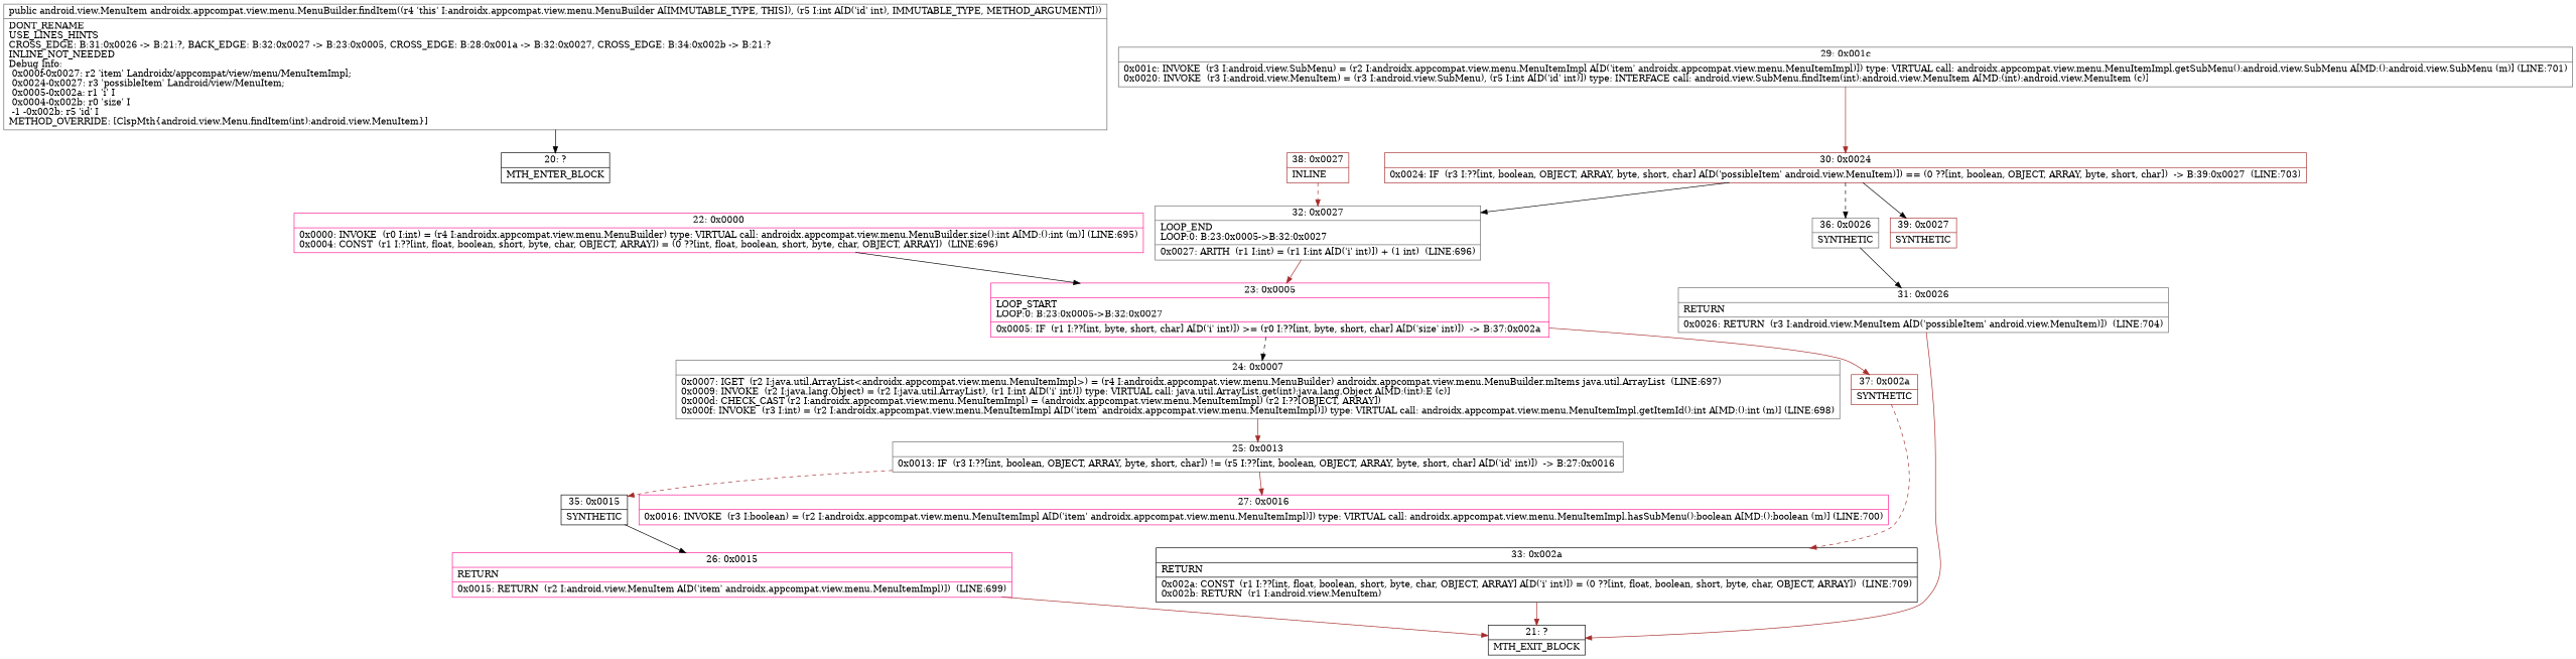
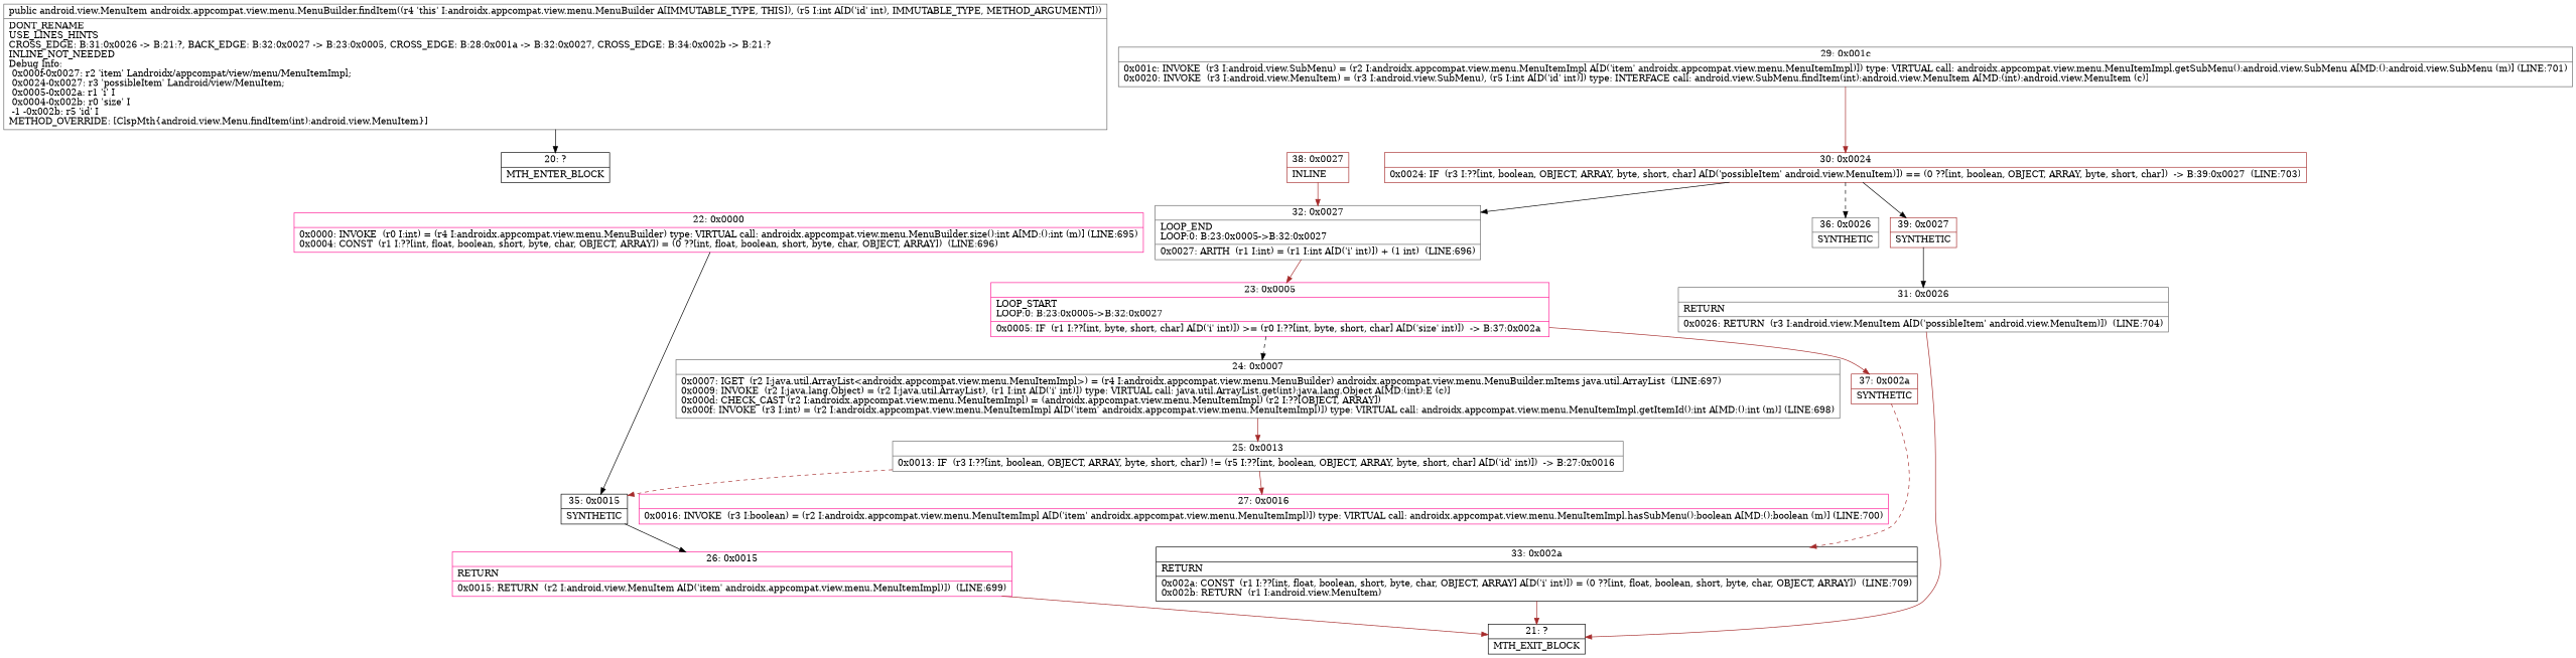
  digraph {
    node [color=gray40 shape=record]
    edge [color=brown]
    n1 [color=black label="{20\:\ ?|MTH_ENTER_BLOCK\l}"]
    n2 [color=deeppink label="{22\:\ 0x0000|0x0000: INVOKE  (r0 I:int) = (r4 I:androidx.appcompat.view.menu.MenuBuilder) type: VIRTUAL call: androidx.appcompat.view.menu.MenuBuilder.size():int A[MD:():int (m)] (LINE:695)\l0x0004: CONST  (r1 I:??[int, float, boolean, short, byte, char, OBJECT, ARRAY]) = (0 ??[int, float, boolean, short, byte, char, OBJECT, ARRAY])  (LINE:696)\l}"]
    n3 [color=deeppink label="{23\:\ 0x0005|LOOP_START\lLOOP:0: B:23:0x0005\-\>B:32:0x0027\l|0x0005: IF  (r1 I:??[int, byte, short, char] A[D('i' int)]) \>= (r0 I:??[int, byte, short, char] A[D('size' int)])  \-\> B:37:0x002a \l}"]
    n4 [label="{24\:\ 0x0007|0x0007: IGET  (r2 I:java.util.ArrayList\<androidx.appcompat.view.menu.MenuItemImpl\>) = (r4 I:androidx.appcompat.view.menu.MenuBuilder) androidx.appcompat.view.menu.MenuBuilder.mItems java.util.ArrayList  (LINE:697)\l0x0009: INVOKE  (r2 I:java.lang.Object) = (r2 I:java.util.ArrayList), (r1 I:int A[D('i' int)]) type: VIRTUAL call: java.util.ArrayList.get(int):java.lang.Object A[MD:(int):E (c)]\l0x000d: CHECK_CAST (r2 I:androidx.appcompat.view.menu.MenuItemImpl) = (androidx.appcompat.view.menu.MenuItemImpl) (r2 I:??[OBJECT, ARRAY]) \l0x000f: INVOKE  (r3 I:int) = (r2 I:androidx.appcompat.view.menu.MenuItemImpl A[D('item' androidx.appcompat.view.menu.MenuItemImpl)]) type: VIRTUAL call: androidx.appcompat.view.menu.MenuItemImpl.getItemId():int A[MD:():int (m)] (LINE:698)\l}"]
    n5 [color=brown label="{37\:\ 0x002a|SYNTHETIC\l}"]
    n6 [label="{25\:\ 0x0013|0x0013: IF  (r3 I:??[int, boolean, OBJECT, ARRAY, byte, short, char]) != (r5 I:??[int, boolean, OBJECT, ARRAY, byte, short, char] A[D('id' int)])  \-\> B:27:0x0016 \l}"]
    n7 [color=black label="{33\:\ 0x002a|RETURN\l|0x002a: CONST  (r1 I:??[int, float, boolean, short, byte, char, OBJECT, ARRAY] A[D('i' int)]) = (0 ??[int, float, boolean, short, byte, char, OBJECT, ARRAY])  (LINE:709)\l0x002b: RETURN  (r1 I:android.view.MenuItem) \l}"]
    n8 [color=deeppink label="{27\:\ 0x0016|0x0016: INVOKE  (r3 I:boolean) = (r2 I:androidx.appcompat.view.menu.MenuItemImpl A[D('item' androidx.appcompat.view.menu.MenuItemImpl)]) type: VIRTUAL call: androidx.appcompat.view.menu.MenuItemImpl.hasSubMenu():boolean A[MD:():boolean (m)] (LINE:700)\l}"]
    n9 [color=black label="{35\:\ 0x0015|SYNTHETIC\l}"]
    n10 [color=deeppink label="{26\:\ 0x0015|RETURN\l|0x0015: RETURN  (r2 I:android.view.MenuItem A[D('item' androidx.appcompat.view.menu.MenuItemImpl)])  (LINE:699)\l}"]
    n11 [label="{29\:\ 0x001c|0x001c: INVOKE  (r3 I:android.view.SubMenu) = (r2 I:androidx.appcompat.view.menu.MenuItemImpl A[D('item' androidx.appcompat.view.menu.MenuItemImpl)]) type: VIRTUAL call: androidx.appcompat.view.menu.MenuItemImpl.getSubMenu():android.view.SubMenu A[MD:():android.view.SubMenu (m)] (LINE:701)\l0x0020: INVOKE  (r3 I:android.view.MenuItem) = (r3 I:android.view.SubMenu), (r5 I:int A[D('id' int)]) type: INTERFACE call: android.view.SubMenu.findItem(int):android.view.MenuItem A[MD:(int):android.view.MenuItem (c)]\l}"]
    n12 [color=brown label="{30\:\ 0x0024|0x0024: IF  (r3 I:??[int, boolean, OBJECT, ARRAY, byte, short, char] A[D('possibleItem' android.view.MenuItem)]) == (0 ??[int, boolean, OBJECT, ARRAY, byte, short, char])  \-\> B:39:0x0027  (LINE:703)\l}"]
    n13 [color=brown label="{38\:\ 0x0027|INLINE\l}"]
    n14 [label="{32\:\ 0x0027|LOOP_END\lLOOP:0: B:23:0x0005\-\>B:32:0x0027\l|0x0027: ARITH  (r1 I:int) = (r1 I:int A[D('i' int)]) + (1 int)  (LINE:696)\l}"]
    n15 [label="{36\:\ 0x0026|SYNTHETIC\l}"]
    n16 [color=brown label="{39\:\ 0x0027|SYNTHETIC\l}"]
    n17 [label="{31\:\ 0x0026|RETURN\l|0x0026: RETURN  (r3 I:android.view.MenuItem A[D('possibleItem' android.view.MenuItem)])  (LINE:704)\l}"]
    n18 [color=black label="{21\:\ ?|MTH_EXIT_BLOCK\l}"]
    n19 [label="{public android.view.MenuItem androidx.appcompat.view.menu.MenuBuilder.findItem((r4 'this' I:androidx.appcompat.view.menu.MenuBuilder A[IMMUTABLE_TYPE, THIS]), (r5 I:int A[D('id' int), IMMUTABLE_TYPE, METHOD_ARGUMENT]))  | DONT_RENAME\lUSE_LINES_HINTS\lCROSS_EDGE: B:31:0x0026 \-\> B:21:?, BACK_EDGE: B:32:0x0027 \-\> B:23:0x0005, CROSS_EDGE: B:28:0x001a \-\> B:32:0x0027, CROSS_EDGE: B:34:0x002b \-\> B:21:?\lINLINE_NOT_NEEDED\lDebug Info:\l  0x000f\-0x0027: r2 'item' Landroidx\/appcompat\/view\/menu\/MenuItemImpl;\l  0x0024\-0x0027: r3 'possibleItem' Landroid\/view\/MenuItem;\l  0x0005\-0x002a: r1 'i' I\l  0x0004\-0x002b: r0 'size' I\l  \-1 \-0x002b: r5 'id' I\lMETHOD_OVERRIDE: [ClspMth\{android.view.Menu.findItem(int):android.view.MenuItem\}]\l}"]
-   n2 -> n3 [color=black]
+   n2 -> n9 [color=black]
    n3 -> n4 [color=black style=dashed]
    n3 -> n5
    n4 -> n6
    n5 -> n7 [style=dashed]
    n6 -> n8
    n6 -> n9 [style=dashed]
    n7 -> n18
    n9 -> n10 [color=black]
    n10 -> n18
    n11 -> n12
    n12 -> n14 [color=black]
    n12 -> n15 [color=black style=dashed]
    n12 -> n16 [color=black]
-   n13 -> n14 [style=dashed]
+   n13 -> n14
    n14 -> n3
-   n15 -> n17 [color=black]
+   n16 -> n17 [color=black]
    n17 -> n18
    n19 -> n1 [color=black]
  }
